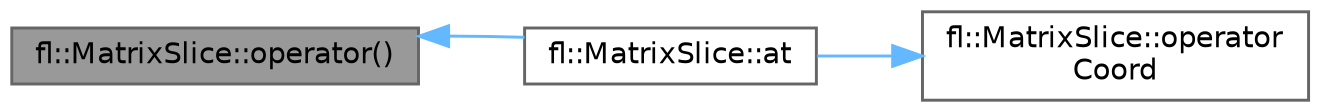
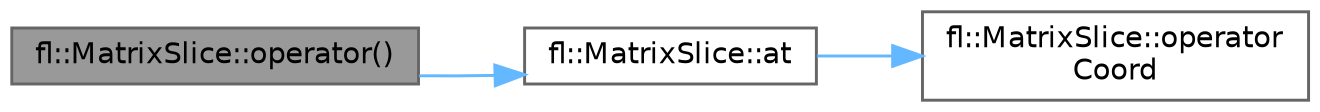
  digraph {
    rankdir=LR
    node [color=grey40 fillcolor=white fontname=Helvetica fontsize=10 shape=box style=filled]
    edge [color=steelblue1 fontname=Helvetica fontsize=10 labelfontname=Helvetica labelfontsize=10 style=solid]
    n1 [color=gray40 fillcolor=grey60 fontcolor=black height=0.2 label="fl::MatrixSlice::operator()" width=0.4]
    n2 [height=0.2 label="fl::MatrixSlice::at" width=0.4]
    n3 [height=0.2 label="fl::MatrixSlice::operator\lCoord" width=0.4]
-   n2 -> n1
+   n1 -> n2
    n2 -> n3
  }
